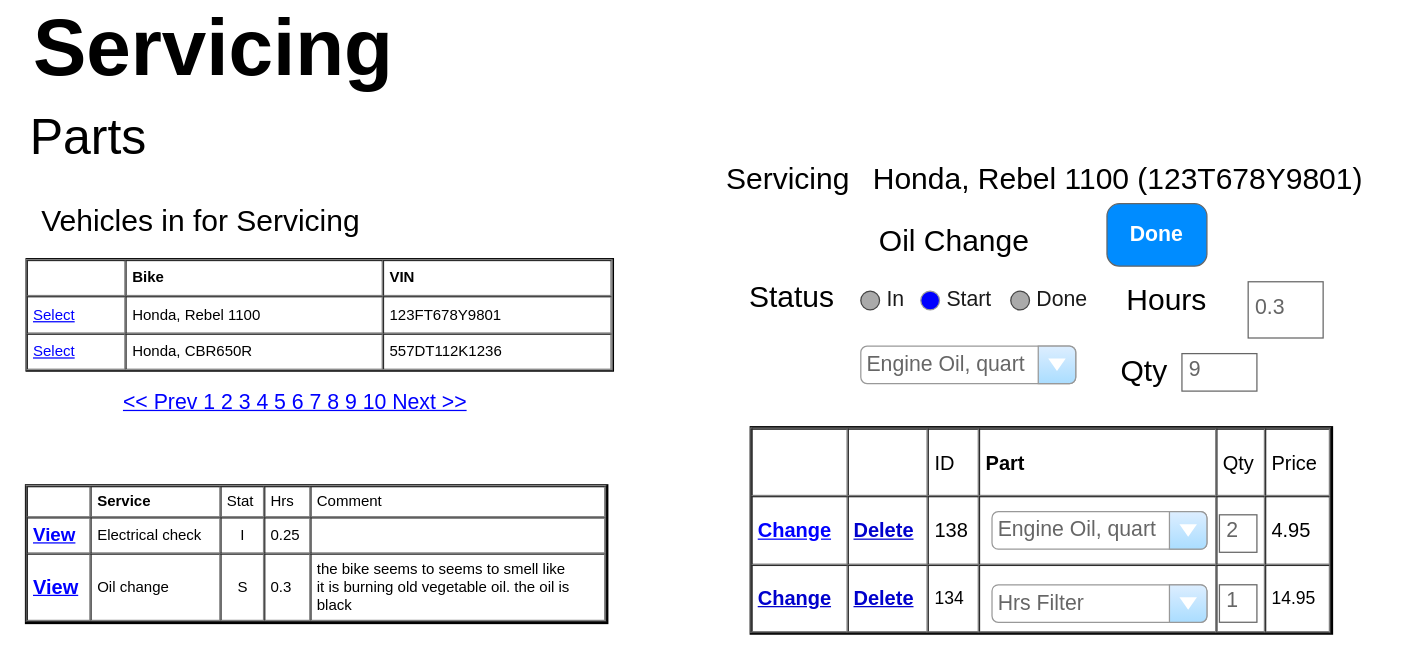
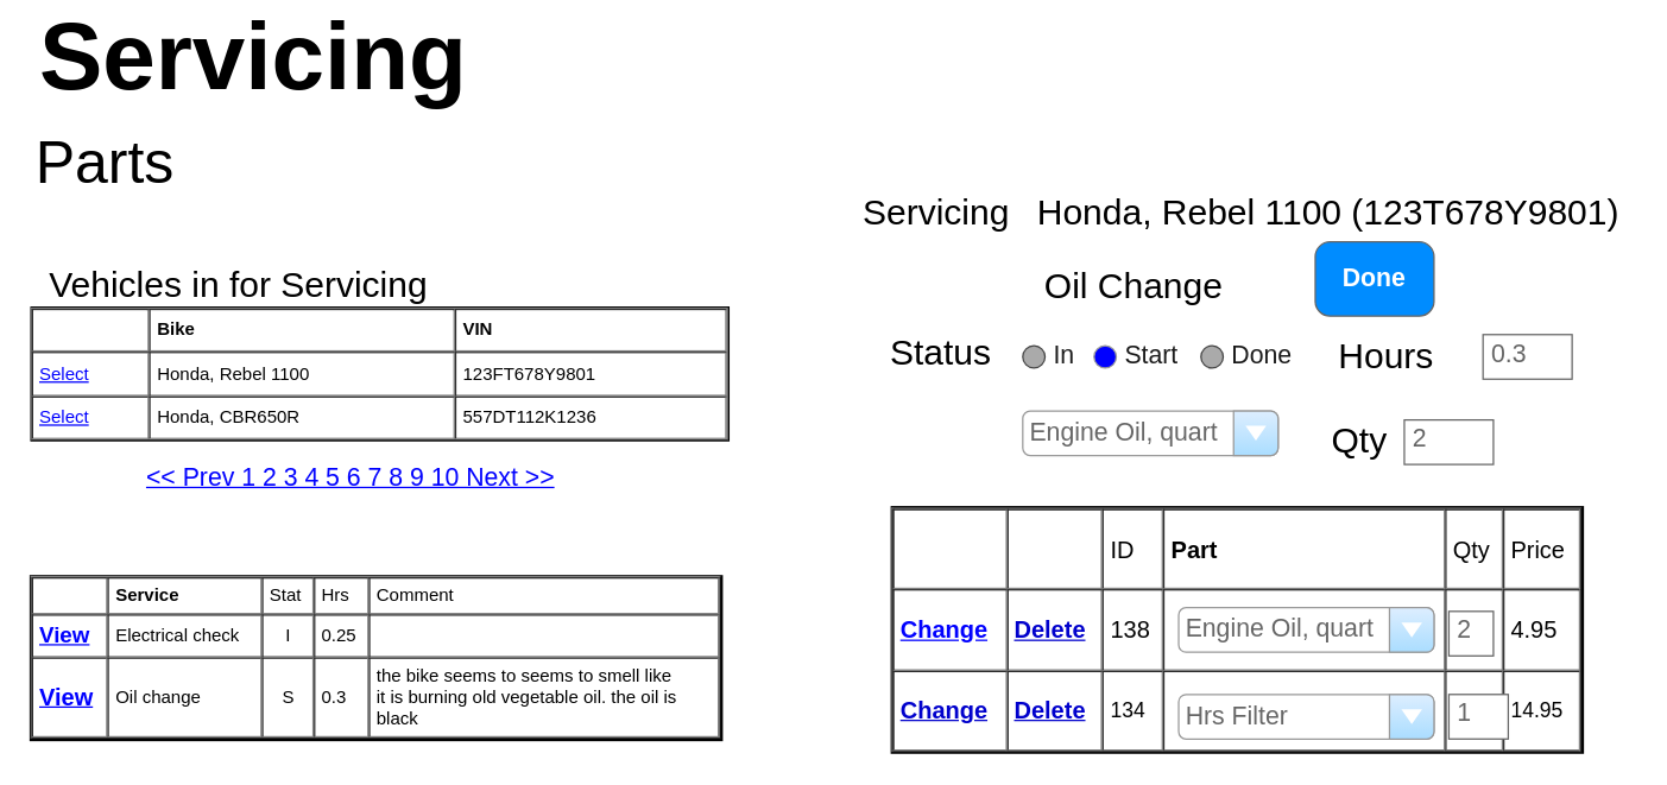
  <mxCell id="0" />
  <mxCell id="1" parent="0" />
  <mxCell id="2" value="&lt;b&gt;&lt;font style=&quot;font-size: 64px&quot;&gt;Servicing&lt;/font&gt;&lt;/b&gt;" style="text;html=1;strokeColor=none;fillColor=none;align=center;verticalAlign=middle;whiteSpace=wrap;rounded=0;" parent="1" vertex="1"><mxGeometry x="150" y="20" width="40" height="20" as="geometry" /></mxCell>
  <mxCell id="3" value="Parts" style="text;html=1;strokeColor=none;fillColor=none;align=center;verticalAlign=middle;whiteSpace=wrap;rounded=0;fontSize=40;" parent="1" vertex="1"><mxGeometry x="50" y="90" width="40" height="20" as="geometry" /></mxCell>
  <mxCell id="4" value="&lt;table cellpadding=&quot;4&quot; cellspacing=&quot;0&quot; border=&quot;1&quot; style=&quot;font-size: 1em ; width: 100% ; height: 100%&quot;&gt;&lt;tbody&gt;&lt;tr&gt;&lt;th&gt;&lt;br&gt;&lt;/th&gt;&lt;th&gt;Bike&lt;/th&gt;&lt;td&gt;&lt;b&gt;VIN&lt;/b&gt;&lt;/td&gt;&lt;/tr&gt;&lt;tr&gt;&lt;td&gt;&lt;font color=&quot;#0000ff&quot;&gt;&lt;u&gt;Select&lt;/u&gt;&lt;/font&gt;&lt;/td&gt;&lt;td&gt;Honda, Rebel 1100&lt;/td&gt;&lt;td&gt;123FT678Y9801&lt;/td&gt;&lt;/tr&gt;&lt;tr&gt;&lt;td&gt;&lt;u style=&quot;color: rgb(0 , 0 , 255)&quot;&gt;Select&lt;/u&gt;&lt;br&gt;&lt;/td&gt;&lt;td&gt;Honda, CBR650R&lt;/td&gt;&lt;td&gt;557DT112K1236&lt;/td&gt;&lt;/tr&gt;&lt;/tbody&gt;&lt;/table&gt; " style="verticalAlign=top;align=left;overflow=fill;fontSize=12;fontFamily=Helvetica;html=1" parent="1" vertex="1"><mxGeometry x="20" y="198.5" width="470" height="90" as="geometry" /></mxCell>
  <mxCell id="5" value="&lt;&lt; Prev 1 2 3 4 5 6 7 8 9 10 Next &gt;&gt;" style="strokeWidth=1;shadow=0;dashed=0;align=center;html=1;shape=mxgraph.mockup.navigation.pagination;linkText=;fontSize=17;fontColor=#0000ff;fontStyle=4;" parent="1" vertex="1"><mxGeometry x="60" y="298.5" width="350" height="30" as="geometry" /></mxCell>
  <mxCell id="6" value="Done" style="strokeWidth=1;shadow=0;dashed=0;align=center;html=1;shape=mxgraph.mockup.buttons.button;strokeColor=#666666;fontColor=#ffffff;mainText=;buttonStyle=round;fontSize=17;fontStyle=1;fillColor=#008cff;whiteSpace=wrap;" parent="1" vertex="1"><mxGeometry x="885" y="154.5" width="80" height="50" as="geometry" /></mxCell>
  <mxCell id="7" value="&lt;span style=&quot;font-size: 24px&quot;&gt;Status&lt;/span&gt;" style="text;html=1;strokeColor=none;fillColor=none;align=center;verticalAlign=middle;whiteSpace=wrap;rounded=0;fontSize=35;" parent="1" vertex="1"><mxGeometry x="578" y="209.5" width="110" height="30" as="geometry" /></mxCell>
  <mxCell id="8" value="&lt;span style=&quot;font-size: 24px&quot;&gt;Hours&lt;/span&gt;" style="text;html=1;strokeColor=none;fillColor=none;align=center;verticalAlign=middle;whiteSpace=wrap;rounded=0;fontSize=35;" parent="1" vertex="1"><mxGeometry x="878" y="212" width="110" height="30" as="geometry" /></mxCell>
- <mxCell id="9" value="0.3" style="strokeWidth=1;shadow=0;dashed=0;align=center;html=1;shape=mxgraph.mockup.text.textBox;fontColor=#666666;align=left;fontSize=17;spacingLeft=4;spacingTop=-3;strokeColor=#666666;mainText=" parent="1" vertex="1"><mxGeometry x="998" y="217" width="60" height="45" as="geometry" /></mxCell>
+ <mxCell id="9" value="0.3" style="strokeWidth=1;shadow=0;dashed=0;align=center;html=1;shape=mxgraph.mockup.text.textBox;fontColor=#666666;align=left;fontSize=17;spacingLeft=4;spacingTop=-3;strokeColor=#666666;mainText=" parent="1" vertex="1"><mxGeometry x="998" y="217" width="60" height="30" as="geometry" /></mxCell>
  <mxCell id="10" value="&lt;table cellpadding=&quot;4&quot; cellspacing=&quot;0&quot; border=&quot;1&quot; style=&quot;font-size: 1em ; width: 100% ; height: 100%&quot;&gt;&lt;tbody&gt;&lt;tr&gt;&lt;th&gt;&amp;nbsp;&lt;/th&gt;&lt;th&gt;Service&lt;/th&gt;&lt;td&gt;Stat&lt;/td&gt;&lt;td&gt;Hrs&lt;/td&gt;&lt;td&gt;Comment&lt;/td&gt;&lt;/tr&gt;&lt;tr&gt;&lt;td&gt;&lt;span style=&quot;font-size: 15px&quot;&gt;&lt;b&gt;&lt;font color=&quot;#0000ff&quot;&gt;&lt;u&gt;View&lt;/u&gt;&lt;/font&gt;&lt;/b&gt;&lt;/span&gt;&lt;/td&gt;&lt;td&gt;Electrical check&lt;/td&gt;&lt;td style=&quot;text-align: center&quot;&gt;I&lt;/td&gt;&lt;td&gt;0.25&lt;/td&gt;&lt;td&gt;&lt;br&gt;&lt;/td&gt;&lt;/tr&gt;&lt;tr&gt;&lt;td&gt;&lt;font color=&quot;#0000ff&quot; style=&quot;font-size: 16px&quot;&gt;&lt;u&gt;&lt;b&gt;View&lt;/b&gt;&lt;/u&gt;&lt;/font&gt;&lt;/td&gt;&lt;td&gt;Oil change&lt;/td&gt;&lt;td style=&quot;text-align: center&quot;&gt;S&lt;/td&gt;&lt;td&gt;0.3&lt;/td&gt;&lt;td&gt;the bike seems to seems to smell like&lt;br&gt;it is burning old vegetable oil. the oil is&lt;br&gt;black&lt;/td&gt;&lt;/tr&gt;&lt;/tbody&gt;&lt;/table&gt; " style="verticalAlign=top;align=left;overflow=fill;fontSize=12;fontFamily=Helvetica;html=1;strokeWidth=2;fillColor=#FFFFFF;" parent="1" vertex="1"><mxGeometry x="20" y="380" width="465" height="110" as="geometry" /></mxCell>
  <mxCell id="11" value="&lt;span style=&quot;font-size: 24px&quot;&gt;Oil Change&lt;/span&gt;" style="text;html=1;strokeColor=none;fillColor=none;align=center;verticalAlign=middle;whiteSpace=wrap;rounded=0;fontSize=35;fontStyle=0" parent="1" vertex="1"><mxGeometry x="688" y="169.5" width="150" height="20" as="geometry" /></mxCell>
  <mxCell id="12" value="&lt;font color=&quot;#1a1a1a&quot;&gt;Start&lt;/font&gt;" style="shape=ellipse;rSize=0;strokeColor=#999999;html=1;align=left;spacingLeft=4;fontSize=17;fontColor=#666666;labelPosition=right;fillColor=#0000FF;" parent="1" vertex="1"><mxGeometry x="736" y="224.5" width="15" height="15" as="geometry" /></mxCell>
  <mxCell id="13" value="&lt;font color=&quot;#1a1a1a&quot;&gt;Done&lt;/font&gt;" style="shape=ellipse;rSize=0;fillColor=#aaaaaa;strokeColor=#444444;html=1;align=left;spacingLeft=4;fontSize=17;fontColor=#008cff;labelPosition=right;" parent="1" vertex="1"><mxGeometry x="808" y="224.5" width="15" height="15" as="geometry" /></mxCell>
  <mxCell id="14" value="&lt;table cellpadding=&quot;4&quot; cellspacing=&quot;0&quot; border=&quot;1&quot; style=&quot;font-size: 1em ; width: 100% ; height: 100%&quot;&gt;&lt;tbody style=&quot;font-size: 16px&quot;&gt;&lt;tr&gt;&lt;th&gt;&amp;nbsp;&lt;/th&gt;&lt;td&gt;&lt;br&gt;&lt;/td&gt;&lt;td&gt;ID&lt;/td&gt;&lt;th&gt;Part&lt;/th&gt;&lt;td&gt;Qty&lt;/td&gt;&lt;td&gt;Price&lt;/td&gt;&lt;/tr&gt;&lt;tr&gt;&lt;td&gt;&lt;font color=&quot;#0000ff&quot; style=&quot;font-size: 16px&quot;&gt;&lt;u&gt;&lt;b&gt;Change&lt;/b&gt;&lt;/u&gt;&lt;/font&gt;&lt;/td&gt;&lt;td&gt;&lt;font color=&quot;#0000cc&quot; size=&quot;1&quot;&gt;&lt;b&gt;&lt;u style=&quot;font-size: 16px&quot;&gt;Delete&lt;/u&gt;&lt;/b&gt;&lt;/font&gt;&lt;/td&gt;&lt;td&gt;138&lt;/td&gt;&lt;td&gt;&amp;nbsp; &amp;nbsp; &amp;nbsp; &amp;nbsp; &amp;nbsp; &amp;nbsp; &amp;nbsp; &amp;nbsp; &amp;nbsp; &amp;nbsp; &amp;nbsp; &amp;nbsp; &amp;nbsp; &amp;nbsp; &amp;nbsp; &amp;nbsp; &amp;nbsp; &amp;nbsp;&amp;nbsp;&lt;/td&gt;&lt;td&gt;&lt;br&gt;&lt;/td&gt;&lt;td&gt;4.95&lt;/td&gt;&lt;/tr&gt;&lt;tr style=&quot;font-size: 14px&quot;&gt;&lt;td&gt;&lt;font color=&quot;#0000cc&quot; size=&quot;1&quot;&gt;&lt;b style=&quot;font-size: 16px&quot;&gt;&lt;u&gt;Change&lt;/u&gt;&lt;/b&gt;&lt;/font&gt;&lt;/td&gt;&lt;td&gt;&lt;font color=&quot;#0000cc&quot; size=&quot;1&quot;&gt;&lt;b&gt;&lt;u style=&quot;font-size: 16px&quot;&gt;Delete&lt;/u&gt;&lt;/b&gt;&lt;/font&gt;&lt;/td&gt;&lt;td&gt;134&lt;/td&gt;&lt;td&gt;&lt;br&gt;&lt;/td&gt;&lt;td&gt;&lt;br&gt;&lt;/td&gt;&lt;td&gt;14.95&lt;/td&gt;&lt;/tr&gt;&lt;/tbody&gt;&lt;/table&gt; " style="verticalAlign=top;align=left;overflow=fill;fontSize=12;fontFamily=Helvetica;html=1;strokeWidth=2;fillColor=#FFFFFF;" parent="1" vertex="1"><mxGeometry x="600" y="333.5" width="465" height="165" as="geometry" /></mxCell>
  <mxCell id="15" value="Engine Oil, quart" style="strokeWidth=1;shadow=0;dashed=0;align=center;html=1;shape=mxgraph.mockup.forms.comboBox;strokeColor=#999999;fillColor=#ddeeff;align=left;fillColor2=#aaddff;mainText=;fontColor=#666666;fontSize=17;spacingLeft=3;" parent="1" vertex="1"><mxGeometry x="793" y="401" width="172" height="30" as="geometry" /></mxCell>
  <mxCell id="16" value="2&lt;span style=&quot;color: rgba(0 , 0 , 0 , 0) ; font-family: monospace ; font-size: 0px&quot;&gt;%3CmxGraphModel%3E%3Croot%3E%3CmxCell%20id%3D%220%22%2F%3E%3CmxCell%20id%3D%221%22%20parent%3D%220%22%2F%3E%3CmxCell%20id%3D%222%22%20value%3D%221%22%20style%3D%22strokeWidth%3D1%3Bshadow%3D0%3Bdashed%3D0%3Balign%3Dcenter%3Bhtml%3D1%3Bshape%3Dmxgraph.mockup.text.textBox%3BfontColor%3D%23666666%3Balign%3Dleft%3BfontSize%3D17%3BspacingLeft%3D4%3BspacingTop%3D-3%3BstrokeColor%3D%23666666%3BmainText%3D%22%20vertex%3D%221%22%20parent%3D%221%22%3E%3CmxGeometry%20x%3D%22946%22%20y%3D%22250%22%20width%3D%2230%22%20height%3D%2230%22%20as%3D%22geometry%22%2F%3E%3C%2FmxCell%3E%3C%2Froot%3E%3C%2FmxGraphModel%3E&lt;/span&gt;" style="strokeWidth=1;shadow=0;dashed=0;align=center;html=1;shape=mxgraph.mockup.text.textBox;fontColor=#666666;align=left;fontSize=17;spacingLeft=4;spacingTop=-3;strokeColor=#666666;mainText=" parent="1" vertex="1"><mxGeometry x="975" y="403.5" width="30" height="30" as="geometry" /></mxCell>
- <mxCell id="17" value="1" style="strokeWidth=1;shadow=0;dashed=0;align=center;html=1;shape=mxgraph.mockup.text.textBox;fontColor=#666666;align=left;fontSize=17;spacingLeft=4;spacingTop=-3;strokeColor=#666666;mainText=" parent="1" vertex="1"><mxGeometry x="975" y="459.5" width="30" height="30" as="geometry" /></mxCell>
+ <mxCell id="17" value="1" style="strokeWidth=1;shadow=0;dashed=0;align=center;html=1;shape=mxgraph.mockup.text.textBox;fontColor=#666666;align=left;fontSize=17;spacingLeft=4;spacingTop=-3;strokeColor=#666666;mainText=" parent="1" vertex="1"><mxGeometry x="975" y="459.5" width="40" height="30" as="geometry" /></mxCell>
  <mxCell id="18" value="&lt;font color=&quot;#1a1a1a&quot;&gt;In&lt;/font&gt;" style="shape=ellipse;rSize=0;fillColor=#aaaaaa;strokeColor=#444444;html=1;align=left;spacingLeft=4;fontSize=17;fontColor=#008cff;labelPosition=right;" parent="1" vertex="1"><mxGeometry x="688" y="224.5" width="15" height="15" as="geometry" /></mxCell>
- <mxCell id="19" value="&lt;span style=&quot;font-size: 24px&quot;&gt;Vehicles in for Servicing&lt;/span&gt;" style="text;html=1;strokeColor=none;fillColor=none;align=center;verticalAlign=middle;whiteSpace=wrap;rounded=0;fontSize=35;fontStyle=0" parent="1" vertex="1"><mxGeometry x="20" y="153.5" width="280" height="20" as="geometry" /></mxCell>
+ <mxCell id="19" value="&lt;span style=&quot;font-size: 24px&quot;&gt;Vehicles in for Servicing&lt;/span&gt;" style="text;html=1;strokeColor=none;fillColor=none;align=center;verticalAlign=middle;whiteSpace=wrap;rounded=0;fontSize=35;fontStyle=0" parent="1" vertex="1"><mxGeometry x="20" y="168.5" width="280" height="20" as="geometry" /></mxCell>
  <mxCell id="20" value="&lt;span style=&quot;font-size: 24px&quot;&gt;Servicing&lt;/span&gt;" style="text;html=1;strokeColor=none;fillColor=none;align=center;verticalAlign=middle;whiteSpace=wrap;rounded=0;fontSize=35;fontStyle=0" parent="1" vertex="1"><mxGeometry x="490" y="120" width="280" height="20" as="geometry" /></mxCell>
  <mxCell id="21" value="&lt;span style=&quot;font-size: 24px&quot;&gt;Honda, Rebel 1100 (123T678Y9801)&lt;/span&gt;" style="text;html=1;strokeColor=none;fillColor=none;align=center;verticalAlign=middle;whiteSpace=wrap;rounded=0;fontSize=35;fontStyle=0" parent="1" vertex="1"><mxGeometry x="688" y="120" width="412" height="20" as="geometry" /></mxCell>
  <mxCell id="22" value="Hrs Filter" style="strokeWidth=1;shadow=0;dashed=0;align=center;html=1;shape=mxgraph.mockup.forms.comboBox;strokeColor=#999999;fillColor=#ddeeff;align=left;fillColor2=#aaddff;mainText=;fontColor=#666666;fontSize=17;spacingLeft=3;" parent="1" vertex="1"><mxGeometry x="793" y="459.5" width="172" height="30" as="geometry" /></mxCell>
  <mxCell id="23" value="Engine Oil, quart" style="strokeWidth=1;shadow=0;dashed=0;align=center;html=1;shape=mxgraph.mockup.forms.comboBox;strokeColor=#999999;fillColor=#ddeeff;align=left;fillColor2=#aaddff;mainText=;fontColor=#666666;fontSize=17;spacingLeft=3;" parent="1" vertex="1"><mxGeometry x="688" y="268.5" width="172" height="30" as="geometry" /></mxCell>
  <mxCell id="24" value="&lt;span style=&quot;font-size: 24px&quot;&gt;Qty&lt;/span&gt;" style="text;html=1;strokeColor=none;fillColor=none;align=center;verticalAlign=middle;whiteSpace=wrap;rounded=0;fontSize=35;" parent="1" vertex="1"><mxGeometry x="860" y="268.5" width="110" height="30" as="geometry" /></mxCell>
- <mxCell id="25" value="9" style="strokeWidth=1;shadow=0;dashed=0;align=center;html=1;shape=mxgraph.mockup.text.textBox;fontColor=#666666;align=left;fontSize=17;spacingLeft=4;spacingTop=-3;strokeColor=#666666;mainText=" parent="1" vertex="1"><mxGeometry x="945" y="274.5" width="60" height="30" as="geometry" /></mxCell>
+ <mxCell id="25" value="2" style="strokeWidth=1;shadow=0;dashed=0;align=center;html=1;shape=mxgraph.mockup.text.textBox;fontColor=#666666;align=left;fontSize=17;spacingLeft=4;spacingTop=-3;strokeColor=#666666;mainText=" parent="1" vertex="1"><mxGeometry x="945" y="274.5" width="60" height="30" as="geometry" /></mxCell>
